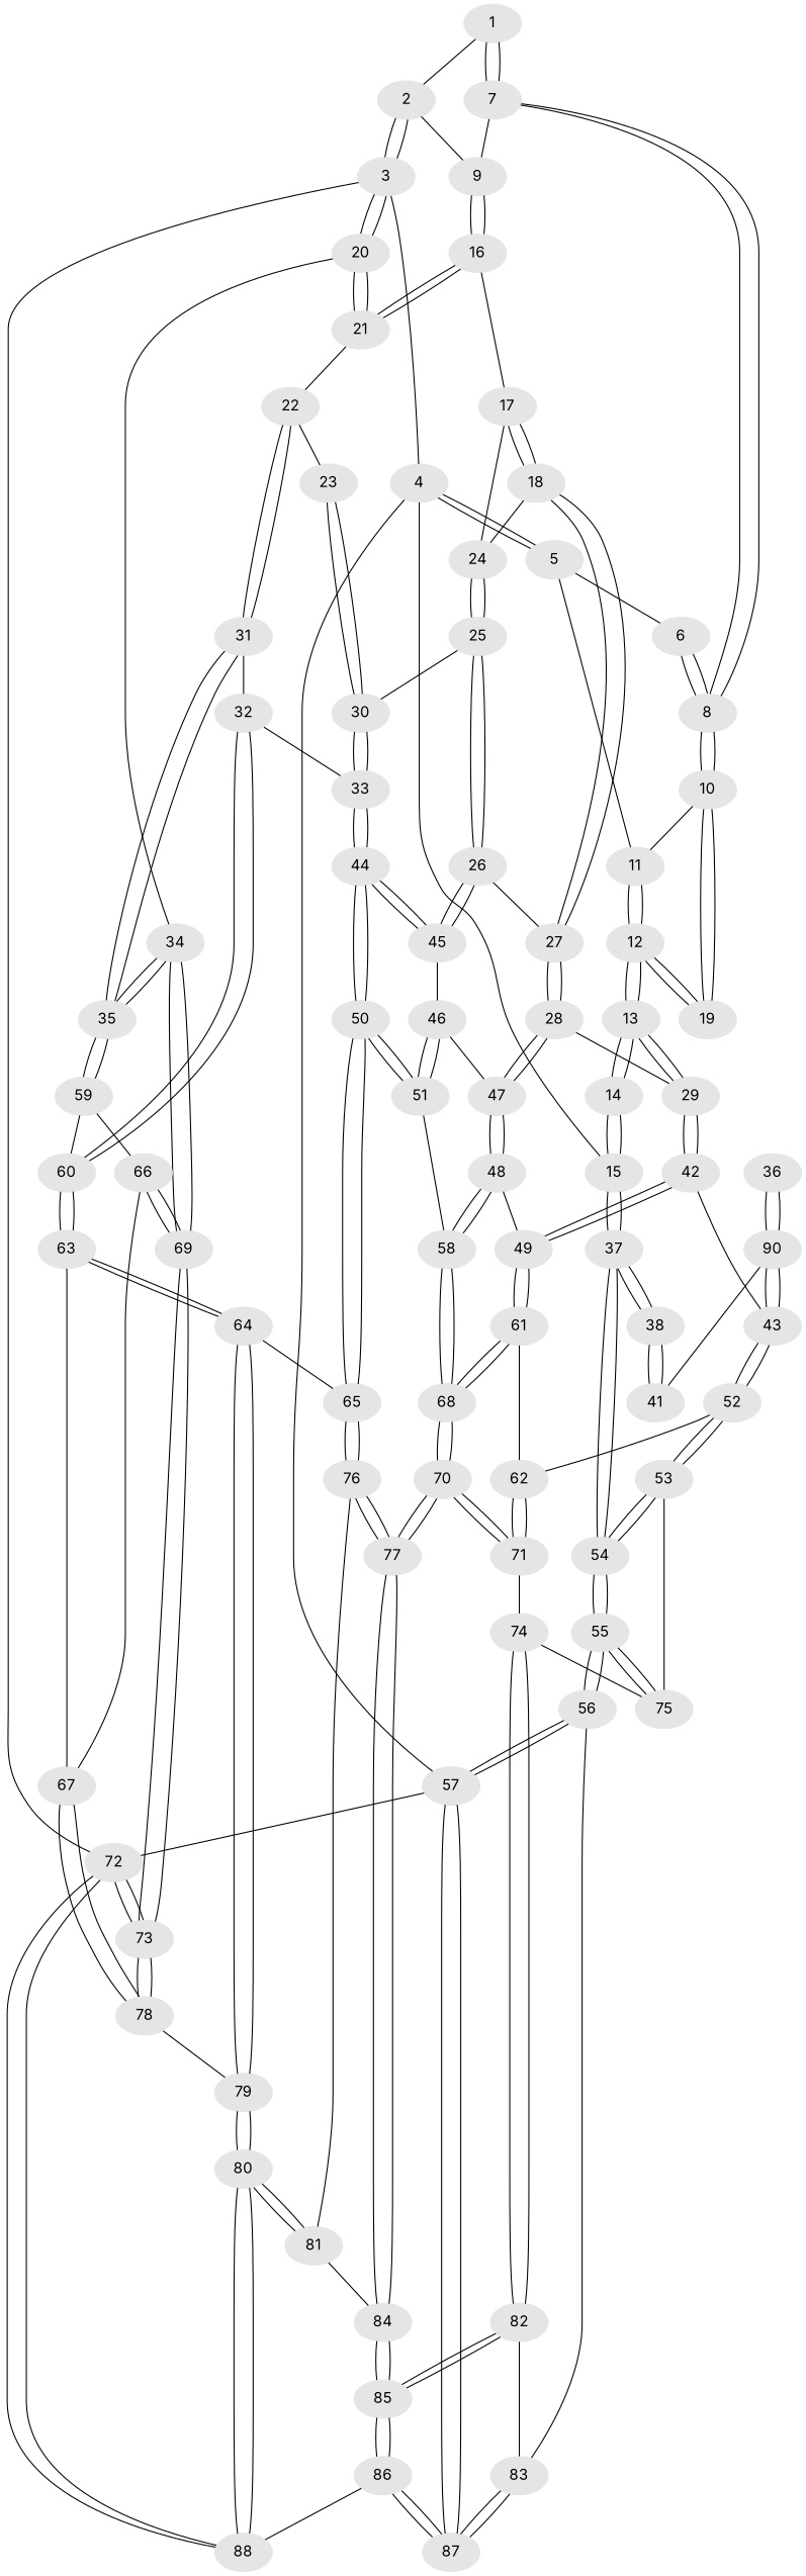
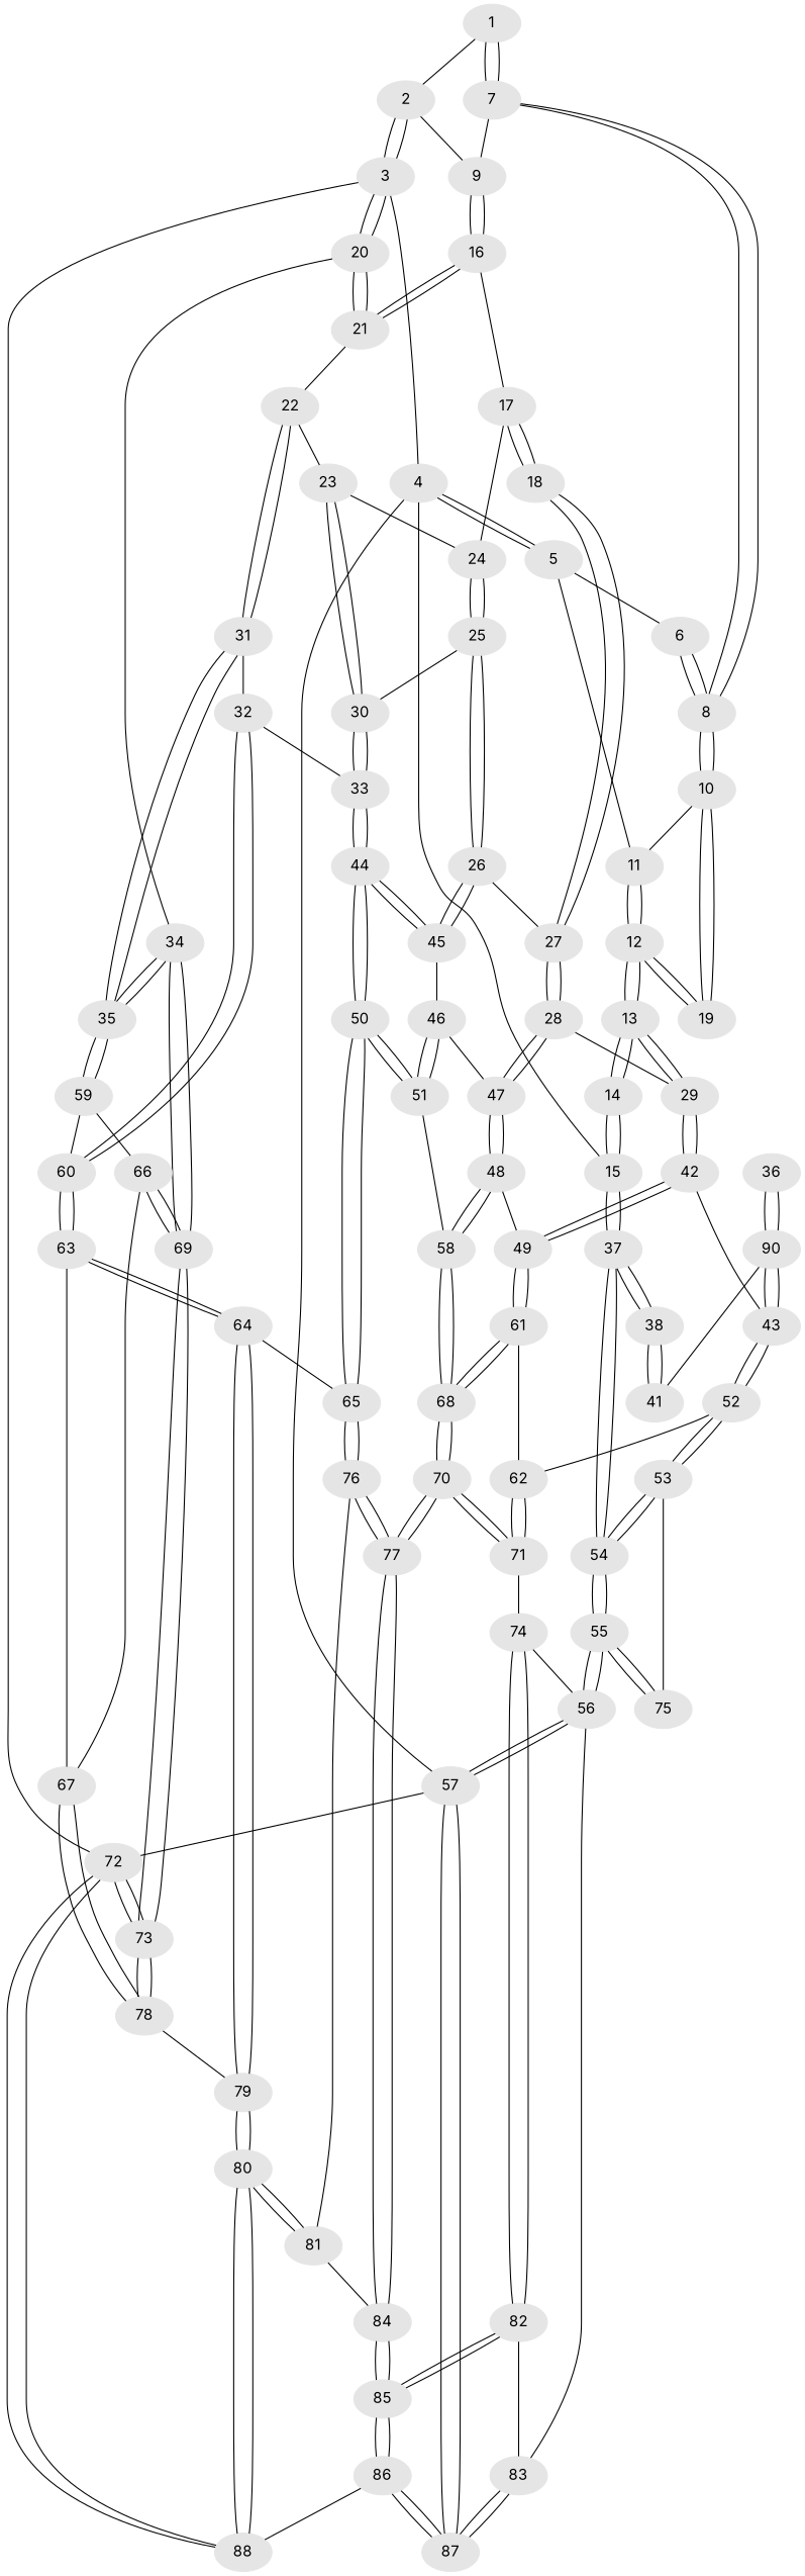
  graph {
    fontname=Inter
    node [color=gray90 fontname=Inter style=filled]
    edge [fontname=Inter]
    1
    2
    7
    3
    9
    8
    4
    20
    72
    16
    5
    15
    57
    21
    34
    73
    88
    6
    11
    37
    87
    12
    10
    19
    17
    13
    14
    29
    42
    n30 [label=90]
    36
    38
    54
    18
    24
    22
    27
    25
    28
    35
    69
    23
    31
    30
    32
    33
    26
    45
    46
    47
    48
    43
    49
    44
    60
    59
    63
    50
    66
    41
    55
    52
    61
    53
    62
    51
    65
    58
    68
    76
    75
    71
    56
    83
    70
    67
    64
    74
    79
    78
    80
    77
    81
    84
    82
    85
    86
    1 -- 2
    1 -- 7
    1 -- 7
    2 -- 3
    2 -- 3
    2 -- 9
    7 -- 9
    7 -- 8
    7 -- 8
    3 -- 4
    3 -- 20
    3 -- 20
    3 -- 72
    9 -- 16
    9 -- 16
    8 -- 10
    8 -- 10
    4 -- 5
    4 -- 5
    4 -- 15
    4 -- 57
    20 -- 21
    20 -- 21
    20 -- 34
    72 -- 73
    72 -- 73
    72 -- 88
    72 -- 88
    16 -- 21
    16 -- 21
    16 -- 17
    5 -- 6
    5 -- 11
    15 -- 37
    15 -- 37
    57 -- 72
    57 -- 87
    57 -- 87
    21 -- 22
    34 -- 35
    34 -- 35
    34 -- 69
    34 -- 69
    73 -- 78
    73 -- 78
    6 -- 8
    6 -- 8
    11 -- 12
    11 -- 12
    37 -- 38
    37 -- 38
    37 -- 54
    37 -- 54
    12 -- 19
    12 -- 19
    12 -- 13
    12 -- 13
    10 -- 11
    10 -- 19
    10 -- 19
    17 -- 18
    17 -- 18
    17 -- 24
    13 -- 14
    13 -- 14
    13 -- 29
    13 -- 29
    14 -- 15
    14 -- 15
    29 -- 42
    29 -- 42
    42 -- 43
    42 -- 49
    42 -- 49
    n30 -- 43
    n30 -- 43
    n30 -- 41
    36 -- n30
    36 -- n30
    38 -- 41
    38 -- 41
    54 -- 55
    54 -- 55
    18 -- 27
    18 -- 27
    24 -- 25
    24 -- 25
    22 -- 23
    22 -- 31
    22 -- 31
    27 -- 28
    27 -- 28
    25 -- 30
    25 -- 26
    25 -- 26
    28 -- 29
    28 -- 47
    28 -- 47
    35 -- 59
    35 -- 59
    69 -- 73
    69 -- 73
-   18 -- 24
+   23 -- 24
    23 -- 30
    23 -- 30
    31 -- 35
    31 -- 35
    31 -- 32
    30 -- 33
    30 -- 33
    32 -- 33
    32 -- 60
    32 -- 60
    33 -- 44
    33 -- 44
    26 -- 27
    26 -- 45
    26 -- 45
    45 -- 46
    46 -- 47
    46 -- 51
    46 -- 51
    47 -- 48
    47 -- 48
    48 -- 49
    48 -- 58
    48 -- 58
    43 -- 52
    43 -- 52
    49 -- 61
    49 -- 61
    44 -- 45
    44 -- 45
    44 -- 50
    44 -- 50
    60 -- 63
    60 -- 63
    59 -- 60
    59 -- 66
    63 -- 67
    63 -- 64
    63 -- 64
    50 -- 51
    50 -- 51
    50 -- 65
    50 -- 65
    66 -- 69
    66 -- 69
    66 -- 67
    55 -- 75
    55 -- 75
    55 -- 56
    55 -- 56
    52 -- 53
    52 -- 53
    52 -- 62
    61 -- 62
    61 -- 68
    61 -- 68
    53 -- 54
    53 -- 54
    53 -- 75
    62 -- 71
    62 -- 71
    51 -- 58
    65 -- 76
    65 -- 76
    58 -- 68
    58 -- 68
    68 -- 70
    68 -- 70
    76 -- 77
    76 -- 77
    76 -- 81
    71 -- 74
    56 -- 57
    56 -- 57
    56 -- 83
    83 -- 87
    83 -- 87
    70 -- 71
    70 -- 71
    70 -- 77
    70 -- 77
    67 -- 78
    67 -- 78
    64 -- 65
    64 -- 79
    64 -- 79
-   74 -- 75
+   74 -- 56
    74 -- 82
    74 -- 82
    79 -- 80
    79 -- 80
    78 -- 79
    80 -- 88
    80 -- 88
    80 -- 81
    80 -- 81
    77 -- 84
    77 -- 84
    81 -- 84
    84 -- 85
    84 -- 85
    82 -- 83
    82 -- 85
    82 -- 85
    85 -- 86
    85 -- 86
    86 -- 88
    86 -- 87
    86 -- 87
  }
